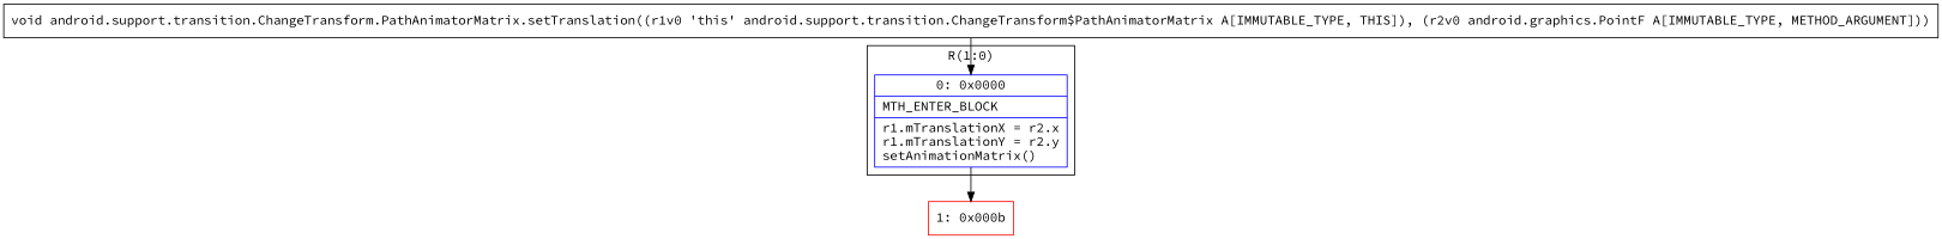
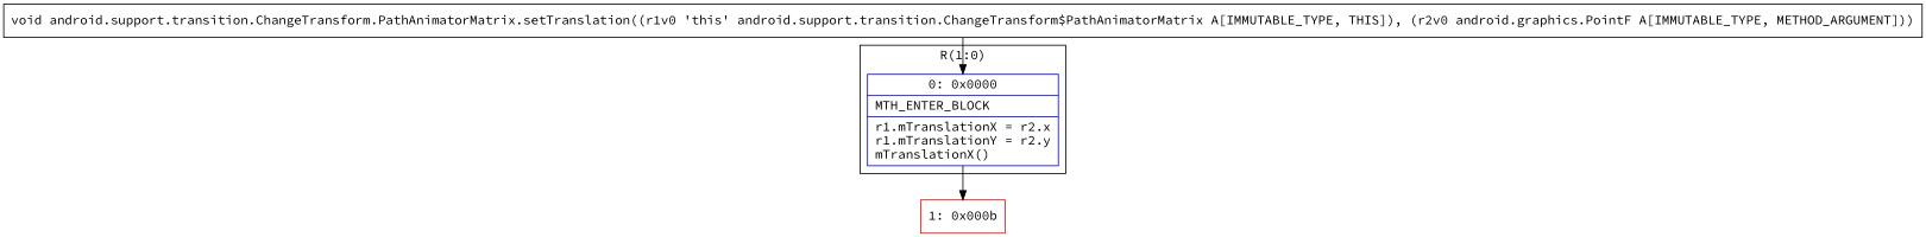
  digraph {
    fontname="Source Code Pro"
    node [shape=record fontname="Source Code Pro"]
    edge [fontname="Source Code Pro"]
-   n1 [color=blue label="{0\:\ 0x0000|MTH_ENTER_BLOCK\l|r1.mTranslationX = r2.x\lr1.mTranslationY = r2.y\lsetAnimationMatrix()\l}"]
+   n1 [color=blue label="{0\:\ 0x0000|MTH_ENTER_BLOCK\l|r1.mTranslationX = r2.x\lr1.mTranslationY = r2.y\lmTranslationX()\l}"]
    n2 [color=red label="{1\:\ 0x000b}"]
    n3 [label="{void android.support.transition.ChangeTransform.PathAnimatorMatrix.setTranslation((r1v0 'this' android.support.transition.ChangeTransform$PathAnimatorMatrix A[IMMUTABLE_TYPE, THIS]), (r2v0 android.graphics.PointF A[IMMUTABLE_TYPE, METHOD_ARGUMENT])) }"]
    subgraph cluster_1 {
      label="R(1:0)"
      n1
    }
    n1 -> n2
    n3 -> n1
  }
